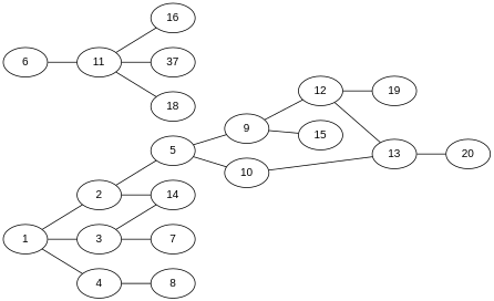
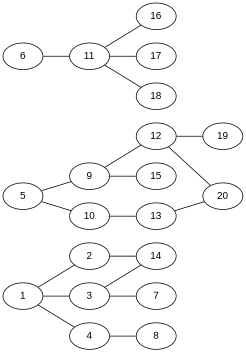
  graph {
    fontname="Liberation Sans"
    rankdir=LR
    node [chem=C fontname="Liberation Sans"]
    edge [fontname="Liberation Sans" valence=1]
    1
    2
    3
    4
    5
    14 [chem=H]
    7 [chem=O]
    8 [chem=N]
    9
    10 [chem=O]
    6 [chem=O]
    11
    12
    15 [chem=H]
    13
    16 [chem=H]
-   17 [chem=H label=37]
+   17 [chem=H]
    18 [chem=H]
    19 [chem=H]
    20 [chem=H]
    1 -- 2 [valence=2]
    1 -- 3
    1 -- 4
-   2 -- 5
    2 -- 14
    3 -- 14
    3 -- 7 [valence=2]
    4 -- 8 [valence=3]
    5 -- 9 [valence=2]
    5 -- 10
    9 -- 12
    9 -- 15
    10 -- 13
    6 -- 11
    11 -- 16
    11 -- 17
    11 -- 18
-   12 -- 13 [valence=2]
+   12 -- 20 [valence=2]
    12 -- 19
    13 -- 20
  }
